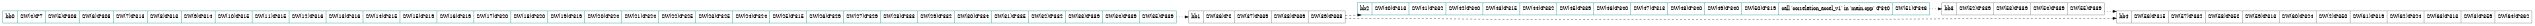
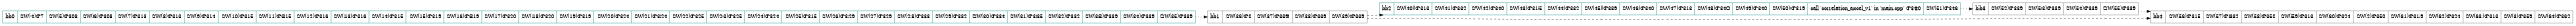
  digraph {
    rankdir=LR
    node [color=gray40 shape=record]
    edge [style=dotted]
    n1 [color=teal label="{bb0|<x0x2c50810>SW(4)@7\n|<x0x2c50430>SW(5)@308\n|<x0x2c50590>SW(6)@308\n|<x0x2c506f0>SW(7)@313\n|<x0x2c0e900>SW(8)@313\n|<x0x2c0ea60>SW(9)@314\n|<x0x2c0ebc0>SW(10)@315\n|<x0x2c0ed20>SW(11)@315\n|<x0x2c0ee80>SW(12)@316\n|<x0x2c0eff0>SW(13)@316\n|<x0x2c0f120>SW(14)@315\n|<x0x2c0f280>SW(15)@319\n|<x0x2c0f3e0>SW(16)@319\n|<x0x2c0f540>SW(17)@320\n|<x0x2c0f6b0>SW(18)@320\n|<x0x2c0f7e0>SW(19)@319\n|<x0x2c0f940>SW(20)@324\n|<x0x2c0faa0>SW(21)@324\n|<x0x2c0fc00>SW(22)@325\n|<x0x2c0fd70>SW(23)@325\n|<x0x2c0fea0>SW(24)@324\n|<x0x2c10000>SW(25)@315\n|<x0x2c10160>SW(26)@329\n|<x0x2c10290>SW(27)@329\n|<x0x2c103e0>SW(28)@333\n|<x0x2c10550>SW(29)@332\n|<x0x2c106c0>SW(30)@334\n|<x0x2c519b0>SW(31)@335\n|<x0x2c53b30>SW(32)@332\n|<x0x2c53ca0>SW(33)@339\n|<x0x2c53de0>SW(34)@339\n|<x0x2c53f40>SW(35)@339\n}"]
-   n2 [label="{bb1|<x0x2c51af0>SW(36)@0\n|<x0x2c51bb0>SW(37)@339\n|<x0x2c51d10>SW(38)@339\n|<x0x2c51e50>SW(39)@338\n}"]
+   n2 [label="{bb1|<x0x2c51af0>SW(36)@0\n|<x0x2c51bb0>SW(37)@339\n|<x0x2c51d10>SW(38)@339\n|<x0x2c51e50>SW(39)@339\n}"]
    n3 [color=teal label="{bb2|<x0x2c51a90>SW(40)@313\n|<x0x2c52130>SW(41)@332\n|<x0x2c522a0>SW(42)@340\n|<x0x2c523e0>SW(43)@315\n|<x0x2c52540>SW(44)@332\n|<x0x2c526b0>SW(45)@339\n|<x0x2c52810>SW(46)@340\n|<x0x2c52950>SW(47)@313\n|<x0x2c52ab0>SW(48)@340\n|<x0x2c52be0>SW(49)@340\n|<x0x2c52d20>SW(50)@319\n|<x0x2c0ad60>call 'correlation_accel_v1' in 'main.cpp' @340\n|<x0x2c52e80>SW(51)@346\n}"]
    n4 [label="{bb4|<x0x2c51f80>SW(56)@315\n|<x0x2c53690>SW(57)@332\n|<x0x2c53800>SW(58)@350\n|<x0x2c53940>SW(59)@313\n|<x0x2c54020>SW(60)@324\n|<x0x2c0e640>SW(2)@350\n|<x0x2c56190>SW(61)@319\n|<x0x2c562f0>SW(62)@324\n|<x0x2c56450>SW(63)@313\n|<x0x2c0e5e0>SW(3)@359\n|<x0x2c565b0>SW(64)@362\n}"]
    n5 [label="{bb3|<x0x2c52f60>SW(52)@339\n|<x0x2c530c0>SW(53)@339\n|<x0x2c53200>SW(54)@339\n|<x0x2c53360>SW(55)@339\n}"]
    n1 -> n2
    n2 -> n3 [style=dashed]
    n2 -> n4 [style=dashed]
    n3 -> n5
    n5 -> n4
  }
